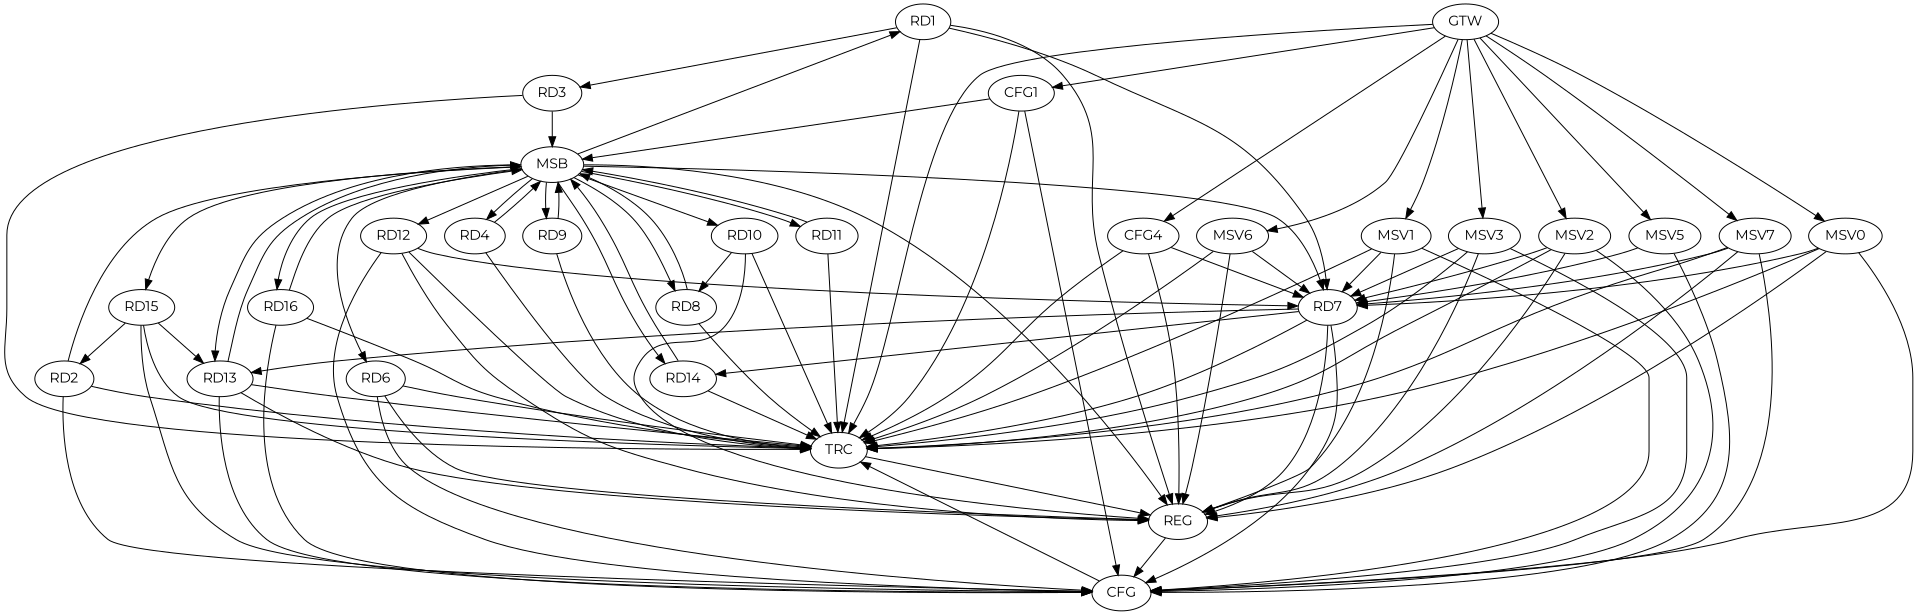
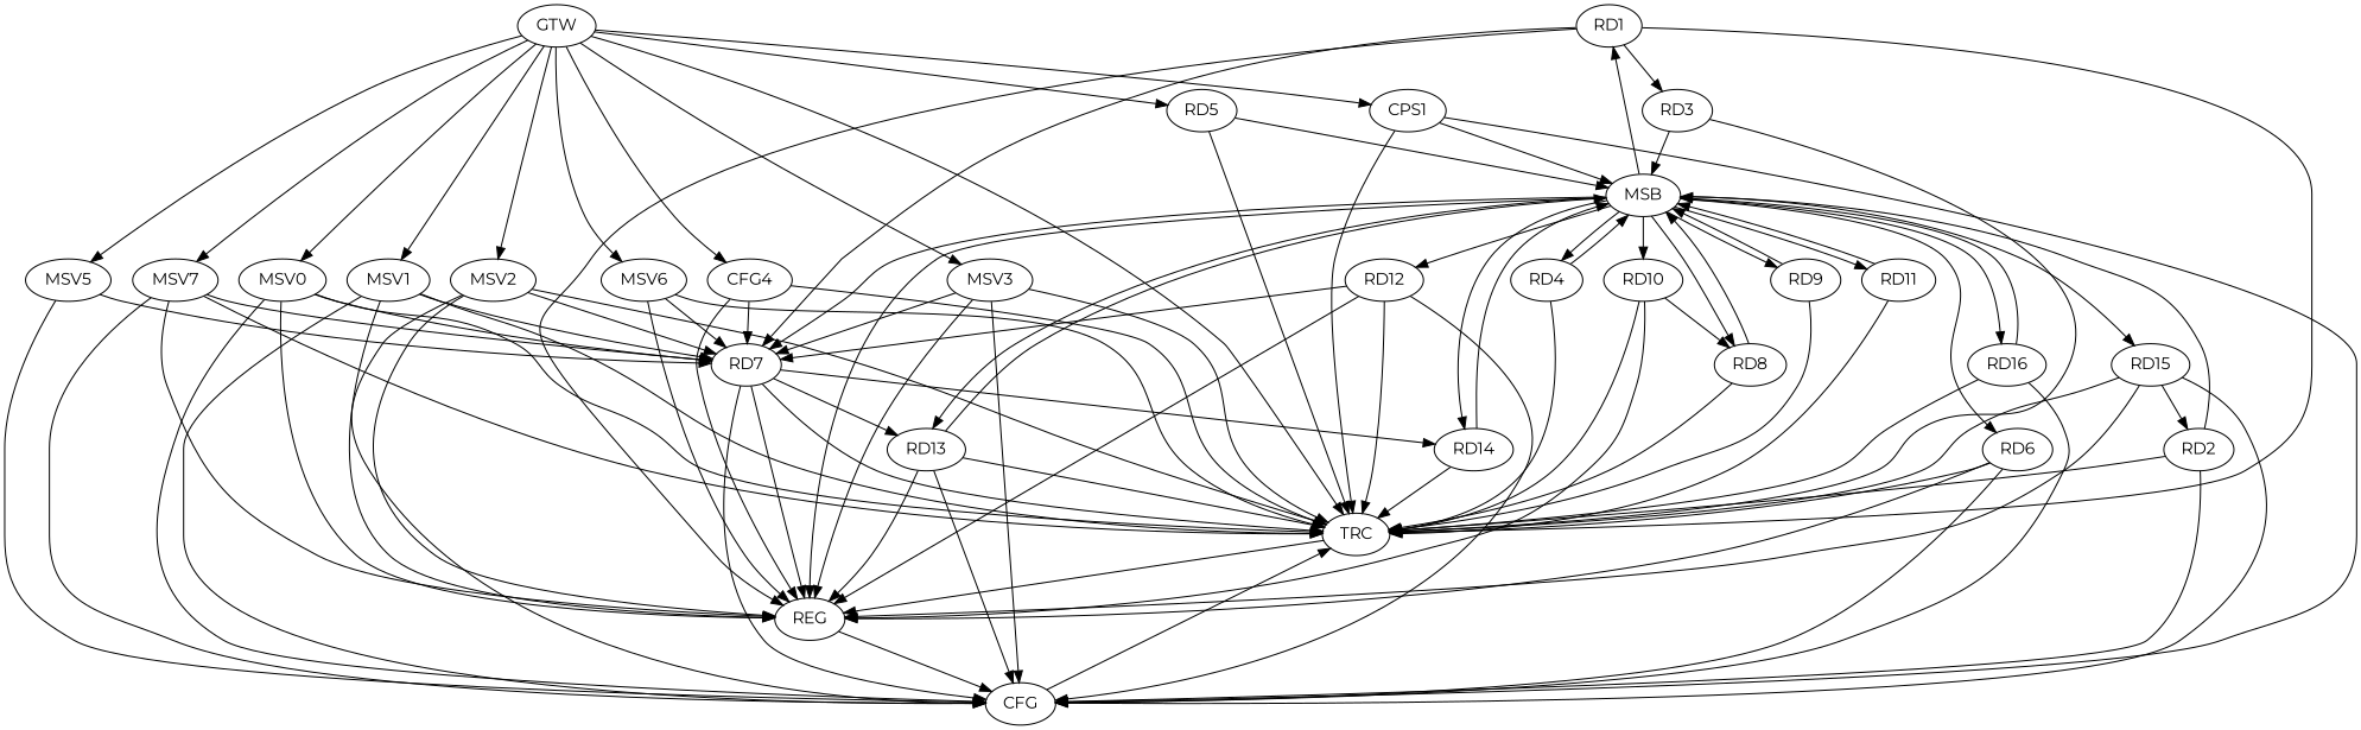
  strict digraph {
    fontname=Montserrat
    node [fontname=Montserrat]
    edge [fontname=Montserrat]
    n1 [label=RD1]
    n2 [label=RD3]
    n3 [label=RD7]
    n4 [label=REG]
    n5 [label=TRC]
    n6 [label=MSB]
    n7 [label=CFG]
    n8 [label=RD13]
    n9 [label=RD14]
    n10 [label=RD2]
    n11 [label=RD4]
    n12 [label=RD6]
    n13 [label=RD8]
    n14 [label=RD9]
    n15 [label=RD10]
    n16 [label=RD11]
    n17 [label=RD12]
    n18 [label=RD15]
    n19 [label=RD16]
-   n21 [label=CFG1]
+   n20 [label=RD5]
+   n21 [label=CPS1]
    n22 [label=GTW]
    n23 [label=MSV1]
    n24 [label=MSV2]
    n25 [label=MSV3]
    n26 [label=CFG4]
    n27 [label=MSV5]
    n28 [label=MSV6]
    n29 [label=MSV7]
    n30 [label=MSV0]
    n1 -> n2
    n1 -> n3
    n1 -> n4
    n1 -> n5
    n2 -> n5
    n2 -> n6
    n3 -> n4
    n3 -> n5
    n3 -> n7
    n3 -> n8
    n3 -> n9
    n4 -> n7
    n5 -> n4
    n6 -> n1
    n6 -> n3
    n6 -> n4
    n6 -> n8
    n6 -> n9
    n6 -> n11
    n6 -> n12
    n6 -> n13
    n6 -> n14
    n6 -> n15
    n6 -> n16
    n6 -> n17
    n6 -> n18
    n6 -> n19
    n7 -> n5
    n8 -> n4
    n8 -> n5
    n8 -> n6
    n8 -> n7
    n9 -> n5
    n9 -> n6
    n10 -> n5
    n10 -> n6
    n10 -> n7
    n11 -> n5
    n11 -> n6
    n12 -> n4
    n12 -> n5
    n12 -> n7
    n13 -> n5
    n13 -> n6
    n14 -> n5
    n14 -> n6
    n15 -> n4
    n15 -> n5
    n15 -> n13
    n16 -> n5
    n16 -> n6
    n17 -> n3
    n17 -> n4
    n17 -> n5
    n17 -> n7
-   n18 -> n8
+   n18 -> n4
    n18 -> n5
    n18 -> n7
    n18 -> n10
    n19 -> n5
    n19 -> n6
    n19 -> n7
+   n20 -> n5
+   n20 -> n6
    n21 -> n5
    n21 -> n6
    n21 -> n7
    n22 -> n5
+   n22 -> n20
    n22 -> n21
    n22 -> n23
    n22 -> n24
    n22 -> n25
    n22 -> n26
    n22 -> n27
    n22 -> n28
    n22 -> n29
    n22 -> n30
    n23 -> n3
    n23 -> n4
    n23 -> n5
    n23 -> n7
    n24 -> n3
    n24 -> n4
    n24 -> n5
    n24 -> n7
    n25 -> n3
    n25 -> n4
    n25 -> n5
    n25 -> n7
    n26 -> n3
    n26 -> n4
    n26 -> n5
    n27 -> n3
    n27 -> n7
    n28 -> n3
    n28 -> n4
    n28 -> n5
    n29 -> n3
    n29 -> n4
    n29 -> n5
    n29 -> n7
    n30 -> n3
    n30 -> n4
    n30 -> n5
    n30 -> n7
  }
